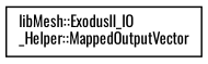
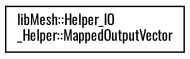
  digraph {
    rankdir=LR
    fontname=Oswald
-   n1 [color=black fillcolor=white fontname=Oswald fontsize=10 height=0.2 label="libMesh::ExodusII_IO\l_Helper::MappedOutputVector" shape=record style=filled width=0.4]
+   n1 [color=black fillcolor=white fontname=Oswald fontsize=10 height=0.2 label="libMesh::Helper_IO\l_Helper::MappedOutputVector" shape=record style=filled width=0.4]
  }
